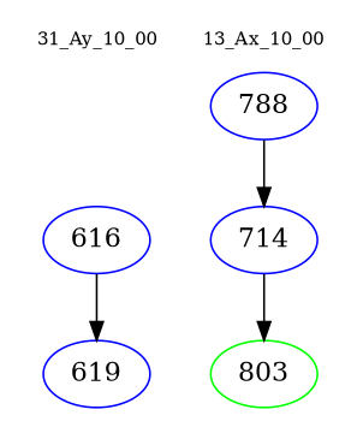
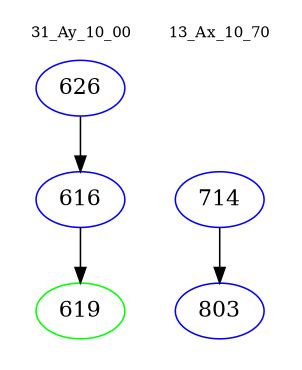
  digraph {
    node [color=blue]
    edge [color=black]
+   n1 [label=626]
    n2 [label=616]
-   n3 [label=619]
-   n4 [label=788]
+   n3 [color=green label=619]
    n5 [label=714]
-   n6 [color=green label=803]
+   n6 [label=803]
    subgraph cluster_1 {
      color=white
      fontsize=10
      label="31_Ay_10_00"
+     n1
      n2
      n3
    }
    subgraph cluster_2 {
      color=white
      fontsize=10
-     label="13_Ax_10_00"
-     n4
+     label="13_Ax_10_70"
      n5
      n6
    }
+   n1 -> n2
    n2 -> n3
-   n4 -> n5
    n5 -> n6
  }
